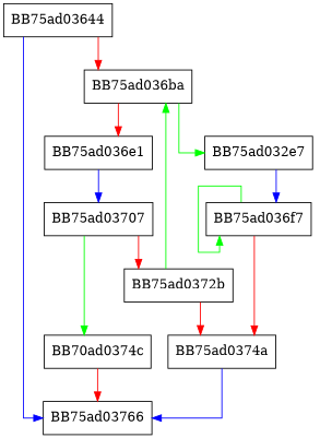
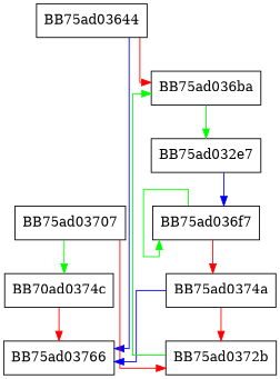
  digraph {
    splines=ortho
    node [shape=box]
    edge [color=red]
    BB75ad03644
    BB75ad03766
    BB75ad036ba
    n4 [label=BB75ad032e7]
-   BB75ad036e1
    BB75ad036f7
    BB75ad03707
    BB75ad0374a
    n9 [label=BB70ad0374c]
    BB75ad0372b
    BB75ad03644 -> BB75ad03766 [color=blue]
    BB75ad03644 -> BB75ad036ba
    BB75ad036ba -> n4 [color=green]
-   BB75ad036ba -> BB75ad036e1
    n4 -> BB75ad036f7 [color=blue]
-   BB75ad036e1 -> BB75ad03707 [color=blue]
    BB75ad036f7 -> BB75ad036f7 [color=green]
    BB75ad036f7 -> BB75ad0374a
    BB75ad03707 -> n9 [color=green]
    BB75ad03707 -> BB75ad0372b
    BB75ad0374a -> BB75ad03766 [color=blue]
    n9 -> BB75ad03766
    BB75ad0372b -> BB75ad036ba [color=green]
-   BB75ad0372b -> BB75ad0374a
+   BB75ad0374a -> BB75ad0372b
  }
